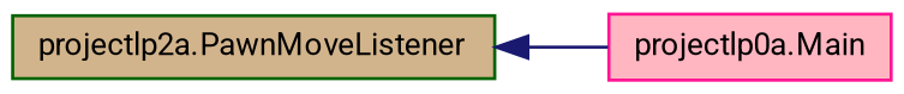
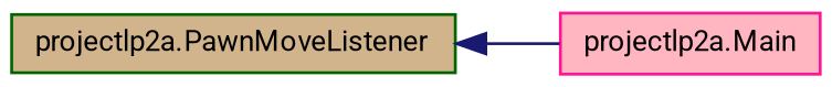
  digraph {
    rankdir=LR
    fontname=Roboto
    node [fontname=Roboto fontsize=10 shape=record style=filled]
    n1 [color=darkgreen fillcolor=tan fontcolor=black height=0.2 label="projectlp2a.PawnMoveListener" width=0.4]
-   n2 [color=deeppink fillcolor=lightpink height=0.2 label="projectlp0a.Main" width=0.4]
+   n2 [color=deeppink fillcolor=lightpink height=0.2 label="projectlp2a.Main" width=0.4]
    n1 -> n2 [color=midnightblue dir=back fontname=Roboto fontsize=10 labelfontname=Helvetica labelfontsize=10 style=solid]
  }
